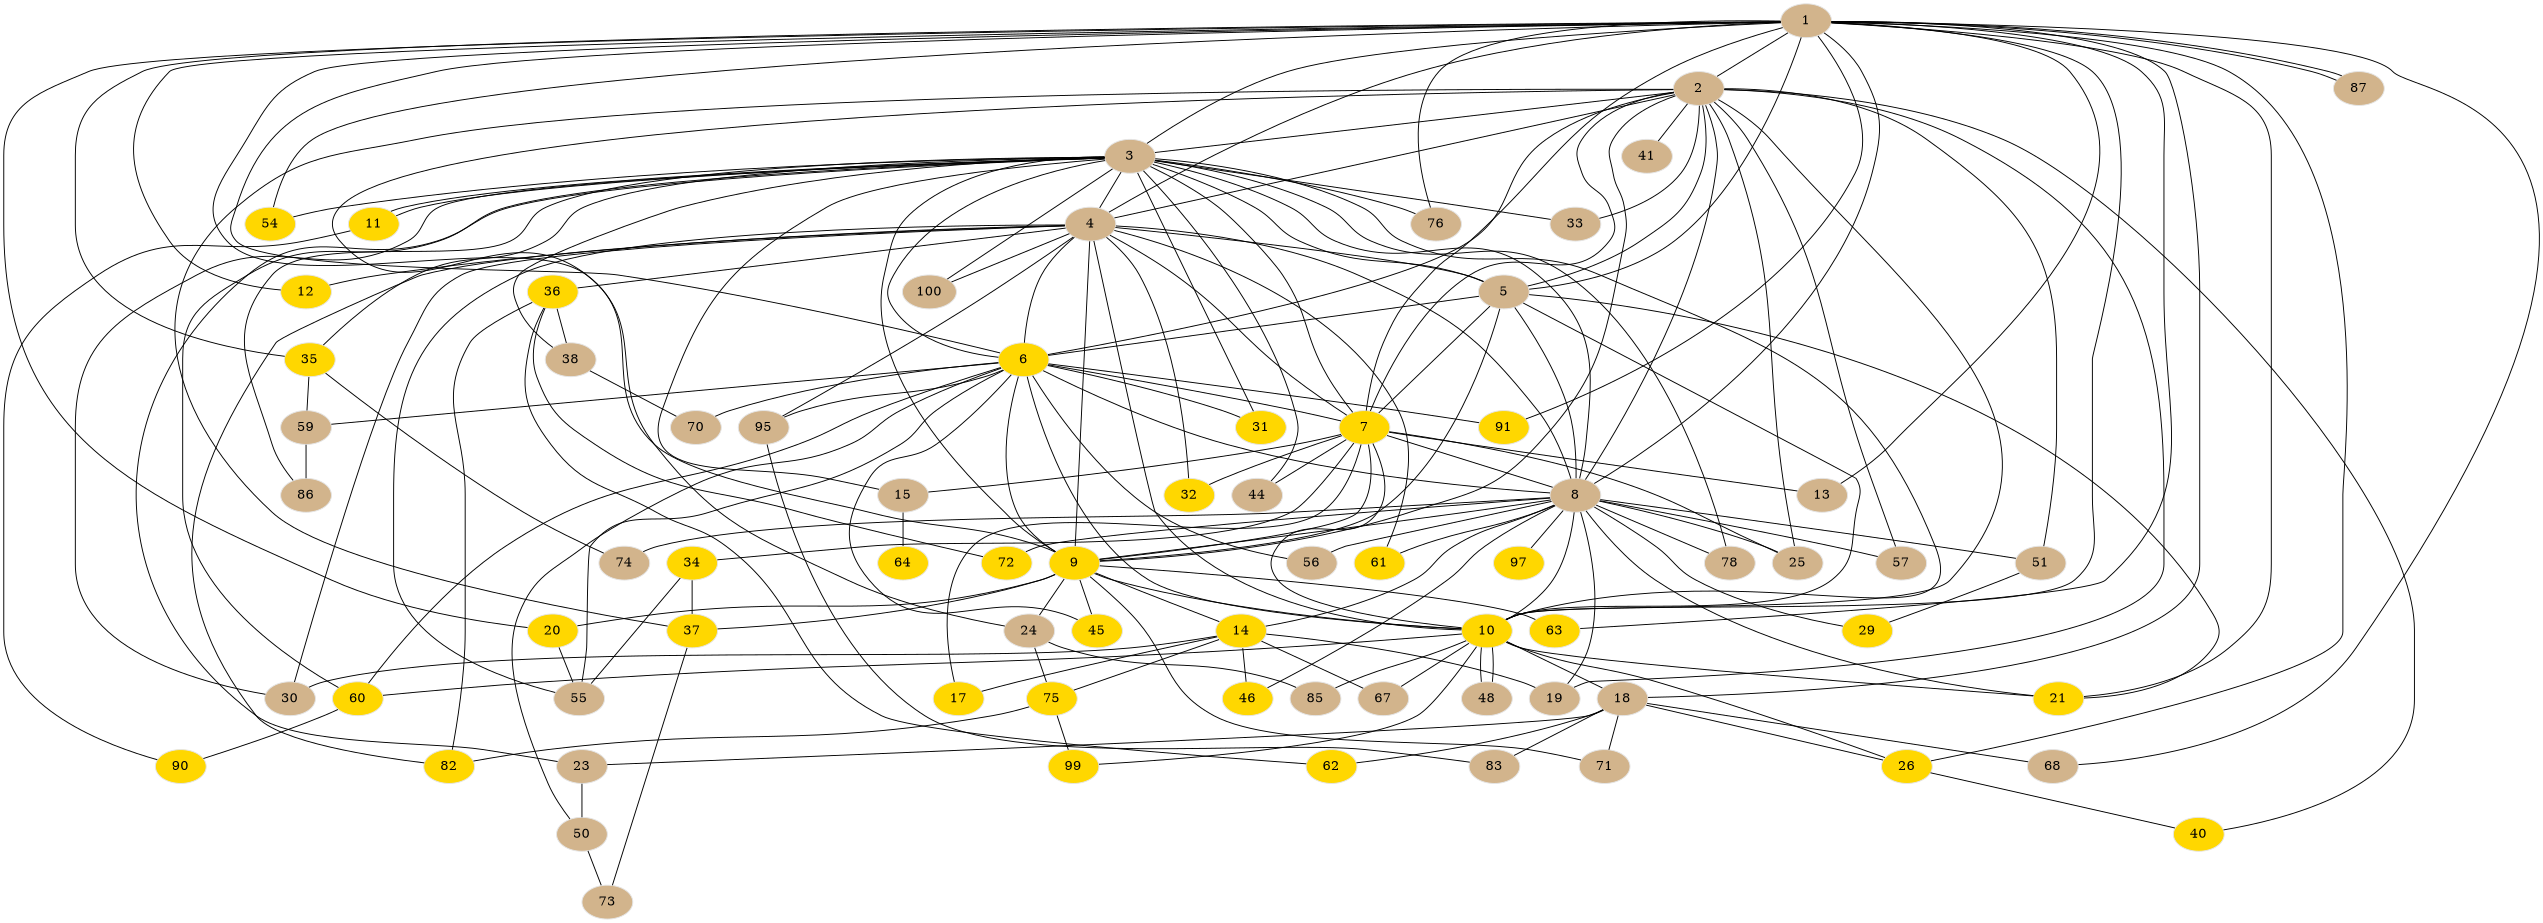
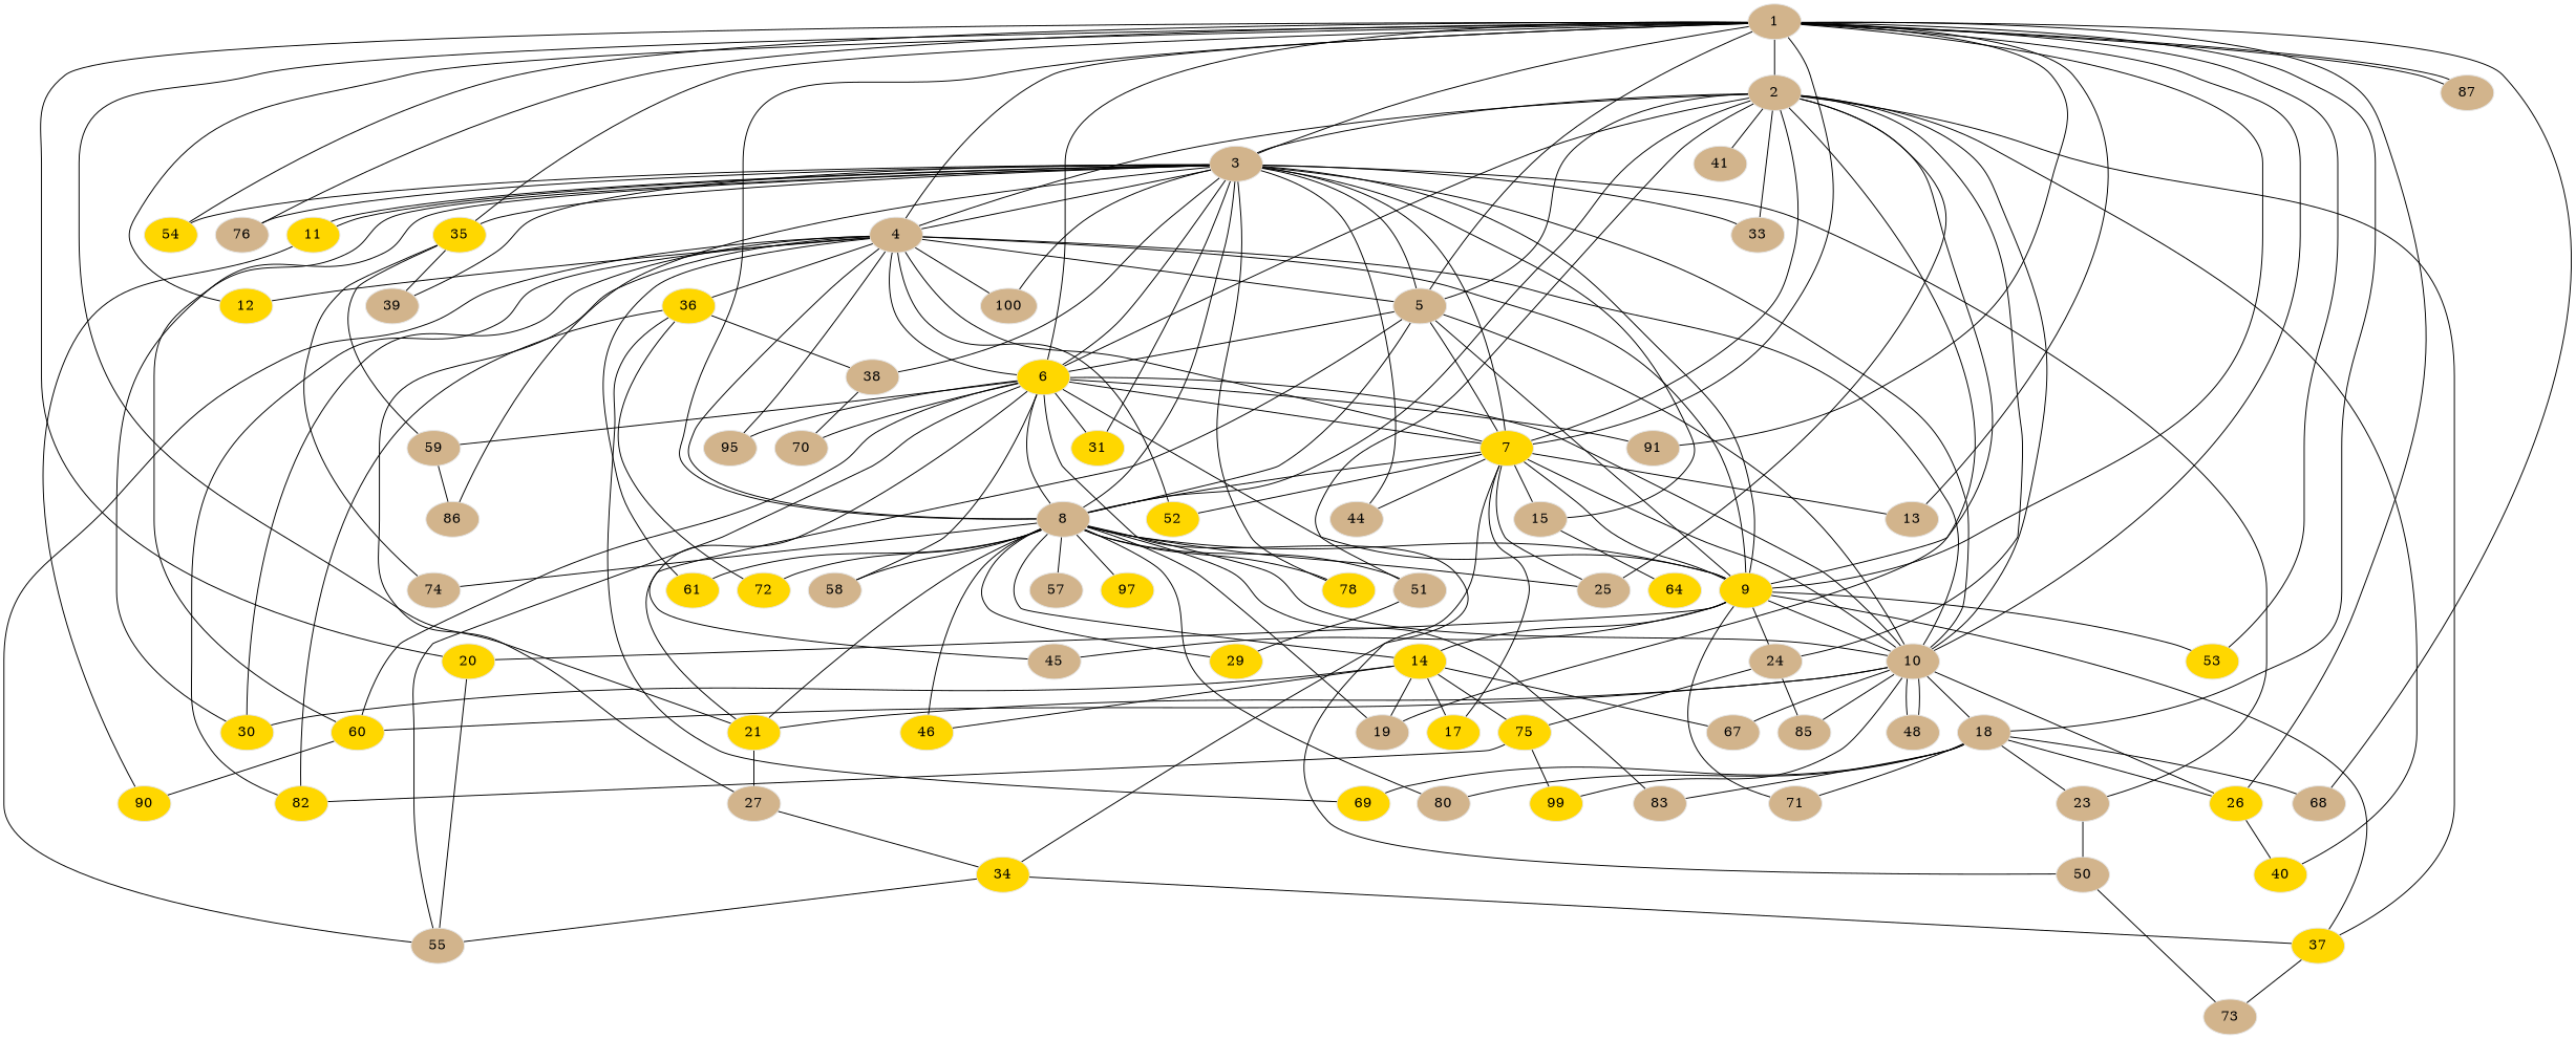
  graph {
    node [color=gray90 fillcolor=tan style=filled]
    1 [super="+49"]
    2 [super="+16"]
    3 [super="+65"]
    4 [super="+96"]
    5 [super="+79"]
    6 [fillcolor=gold super="+47"]
    7 [fillcolor=gold super="+22"]
    8 [super="+32"]
    9 [fillcolor=gold super="+93"]
-   10 [fillcolor=gold super="+42"]
+   10 [super="+42"]
    12 [fillcolor=gold]
    13
    18 [super="+43"]
    20 [fillcolor=gold super="+98"]
    21 [fillcolor=gold super="+81"]
    26 [fillcolor=gold]
    35 [fillcolor=gold]
    54 [fillcolor=gold]
-   63 [fillcolor=gold]
+   63 [fillcolor=gold label=53]
    68
    76
    87
-   91 [fillcolor=gold]
+   91
    19 [super="+88"]
    24
    25 [super="+84"]
    33
    37 [fillcolor=gold super="+89"]
    40 [fillcolor=gold]
    41
    51
    57
    11 [fillcolor=gold]
    15
    23
-   30
+   30 [fillcolor=gold]
    31 [fillcolor=gold]
    38
+   39
    44
    60 [fillcolor=gold super="+77"]
-   78
+   78 [fillcolor=gold]
    86
    100
+   27
    36 [fillcolor=gold super="+94"]
-   52 [fillcolor=gold label=32]
+   52 [fillcolor=gold]
    55 [super="+69"]
    61 [fillcolor=gold]
    82 [fillcolor=gold]
    95
-   45 [fillcolor=gold]
+   45
    50
-   56
+   56 [label=58]
    59
    70
    17 [fillcolor=gold]
    34 [fillcolor=gold]
    97 [fillcolor=gold]
    29 [fillcolor=gold]
    14 [fillcolor=gold super="+66"]
    46 [fillcolor=gold super="+58"]
    72 [fillcolor=gold]
    74
+   80
    83
    71
    48
    67
    85
    99 [fillcolor=gold]
-   62 [fillcolor=gold]
+   62 [fillcolor=gold label=69]
    75 [fillcolor=gold]
    73
    90 [fillcolor=gold]
    64 [fillcolor=gold]
    1 -- 2
    1 -- 3 [weight=2]
    1 -- 4
    1 -- 5
    1 -- 6
    1 -- 7
    1 -- 8
    1 -- 9
    1 -- 10 [weight=2]
    1 -- 12
    1 -- 13
    1 -- 18
    1 -- 20
    1 -- 21
    1 -- 26
    1 -- 35
    1 -- 54
    1 -- 63
    1 -- 68
    1 -- 76
    1 -- 87
    1 -- 87
    1 -- 91
    2 -- 3 [weight=2]
    2 -- 4
    2 -- 5
    2 -- 6
    2 -- 7
    2 -- 8
    2 -- 9
    2 -- 10
    2 -- 19
    2 -- 24
    2 -- 25
    2 -- 33
    2 -- 37
    2 -- 40
    2 -- 41
    2 -- 51
-   2 -- 57
    3 -- 4
    3 -- 5
    3 -- 6
    3 -- 7 [weight=2]
    3 -- 8
    3 -- 9
    3 -- 10
    3 -- 35
    3 -- 54
    3 -- 76
    3 -- 33
    3 -- 11
    3 -- 11
    3 -- 15
    3 -- 23
    3 -- 30
    3 -- 31
    3 -- 38
+   3 -- 39
    3 -- 44
    3 -- 60
    3 -- 78
    3 -- 86
    3 -- 100
    4 -- 5
    4 -- 6 [weight=2]
    4 -- 7
    4 -- 8
    4 -- 9 [weight=2]
    4 -- 10 [weight=2]
    4 -- 12
    4 -- 30
    4 -- 100
+   4 -- 27
    4 -- 36
    4 -- 52
    4 -- 55
    4 -- 61
    4 -- 82
    4 -- 95
    5 -- 6 [weight=2]
    5 -- 7
    5 -- 8
    5 -- 9
    5 -- 10
    5 -- 21
    6 -- 7
    6 -- 8
    6 -- 9
    6 -- 10
    6 -- 91
    6 -- 31
    6 -- 60
    6 -- 55
    6 -- 95
    6 -- 45
    6 -- 50
    6 -- 56
    6 -- 59
    6 -- 70
    7 -- 8
    7 -- 9
    7 -- 10
    7 -- 13
    7 -- 25
    7 -- 15
    7 -- 44
    7 -- 52
    7 -- 17
    7 -- 34
    8 -- 9
    8 -- 10
    8 -- 21
    8 -- 19
    8 -- 25
    8 -- 51
    8 -- 57
    8 -- 78
    8 -- 61
    8 -- 56
    8 -- 97
    8 -- 29
    8 -- 14
    8 -- 46 [weight=2]
    8 -- 72
    8 -- 74
-   95 -- 83
+   8 -- 80
+   8 -- 83
    9 -- 10
    9 -- 20
    9 -- 63
    9 -- 24
    9 -- 37
    9 -- 45
    9 -- 14
    9 -- 71
    10 -- 18
    10 -- 21
    10 -- 26
    10 -- 60
    10 -- 48
    10 -- 48
    10 -- 67
    10 -- 85
    10 -- 99
    18 -- 26
    18 -- 68
    18 -- 23
+   18 -- 80
    18 -- 83
    18 -- 71
    18 -- 62
    20 -- 55
+   21 -- 27
    26 -- 40
+   35 -- 39
    35 -- 59
    35 -- 74
    24 -- 85
    24 -- 75
    37 -- 73
    51 -- 29
    11 -- 90
    15 -- 64
    23 -- 50
    38 -- 70
    60 -- 90
+   27 -- 34
    36 -- 38
    36 -- 82
    36 -- 72
    36 -- 62
    50 -- 73
    59 -- 86
    34 -- 37
    34 -- 55
    14 -- 19
    14 -- 30
    14 -- 17
    14 -- 46
    14 -- 67
    14 -- 75
    75 -- 82
    75 -- 99
  }
